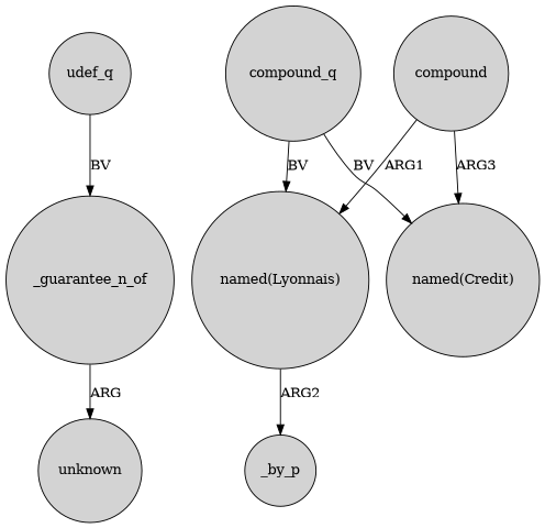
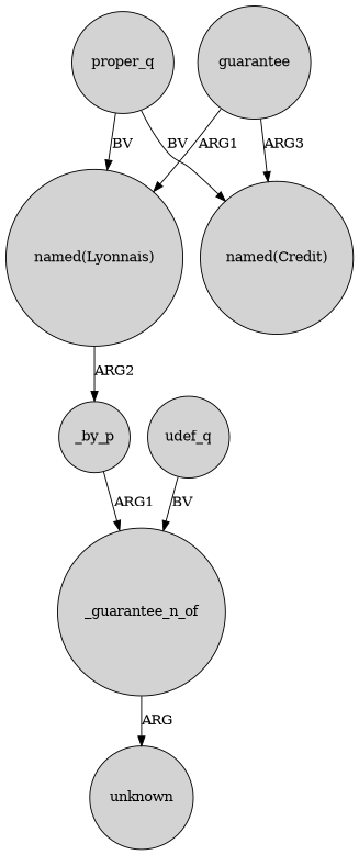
  digraph {
    node [shape=circle style=filled]
    _guarantee_n_of
    unknown
    _by_p
    "named(Lyonnais)"
    udef_q
-   proper_q [label=compound_q]
+   proper_q
    "named(Credit)"
-   compound
+   compound [label=guarantee]
    _guarantee_n_of -> unknown [label=ARG]
+   _by_p -> _guarantee_n_of [label=ARG1]
    "named(Lyonnais)" -> _by_p [label=ARG2]
    udef_q -> _guarantee_n_of [label=BV]
    proper_q -> "named(Lyonnais)" [label=BV]
    proper_q -> "named(Credit)" [label=BV]
    compound -> "named(Lyonnais)" [label=ARG1]
    compound -> "named(Credit)" [label=ARG3]
  }
